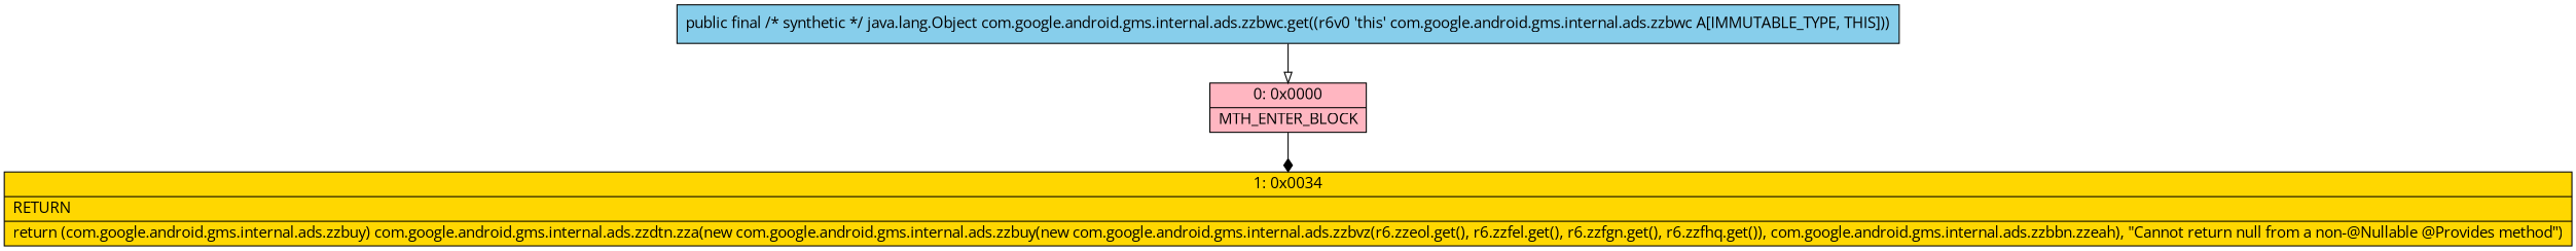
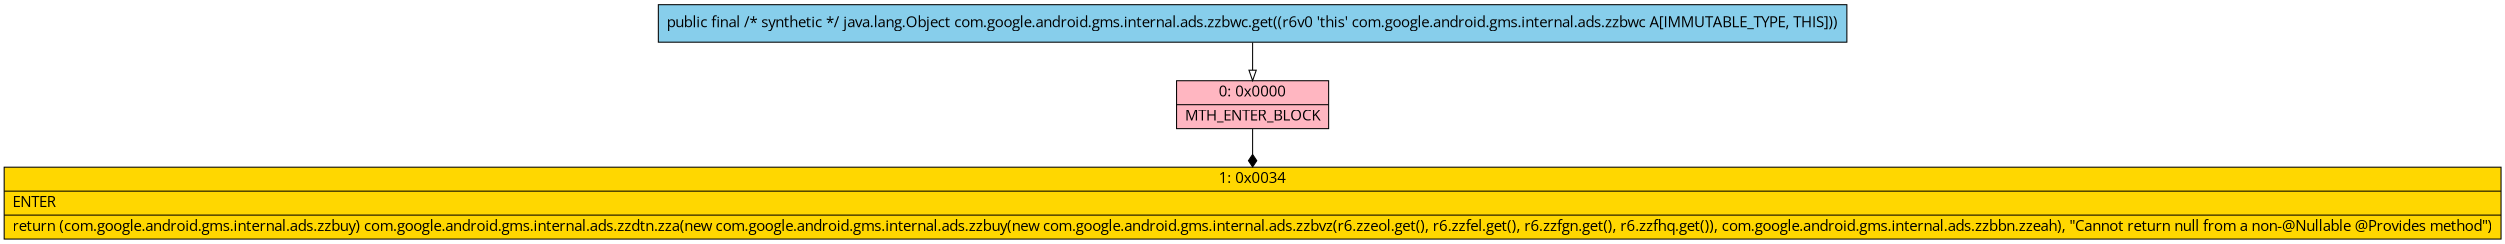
  digraph {
    fontname="Open Sans"
    node [shape=record style=filled fontname="Open Sans"]
    edge [fontname="Open Sans"]
    n1 [label="{0\:\ 0x0000|MTH_ENTER_BLOCK\l}" fillcolor=lightpink]
-   n2 [label="{1\:\ 0x0034|RETURN\l|return (com.google.android.gms.internal.ads.zzbuy) com.google.android.gms.internal.ads.zzdtn.zza(new com.google.android.gms.internal.ads.zzbuy(new com.google.android.gms.internal.ads.zzbvz(r6.zzeol.get(), r6.zzfel.get(), r6.zzfgn.get(), r6.zzfhq.get()), com.google.android.gms.internal.ads.zzbbn.zzeah), \"Cannot return null from a non\-@Nullable @Provides method\")\l}" fillcolor=gold]
+   n2 [label="{1\:\ 0x0034|ENTER\l|return (com.google.android.gms.internal.ads.zzbuy) com.google.android.gms.internal.ads.zzdtn.zza(new com.google.android.gms.internal.ads.zzbuy(new com.google.android.gms.internal.ads.zzbvz(r6.zzeol.get(), r6.zzfel.get(), r6.zzfgn.get(), r6.zzfhq.get()), com.google.android.gms.internal.ads.zzbbn.zzeah), \"Cannot return null from a non\-@Nullable @Provides method\")\l}" fillcolor=gold]
    n3 [label="{public final \/* synthetic *\/ java.lang.Object com.google.android.gms.internal.ads.zzbwc.get((r6v0 'this' com.google.android.gms.internal.ads.zzbwc A[IMMUTABLE_TYPE, THIS])) }" fillcolor=skyblue]
    n1 -> n2 [arrowhead=diamond]
    n3 -> n1 [arrowhead=onormal]
  }
